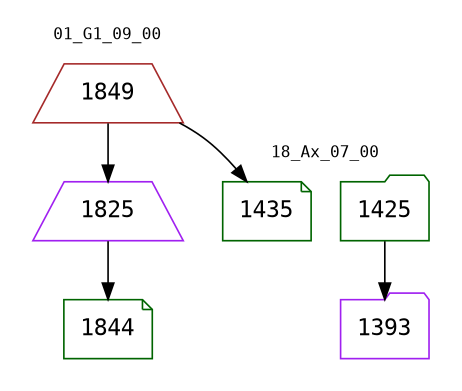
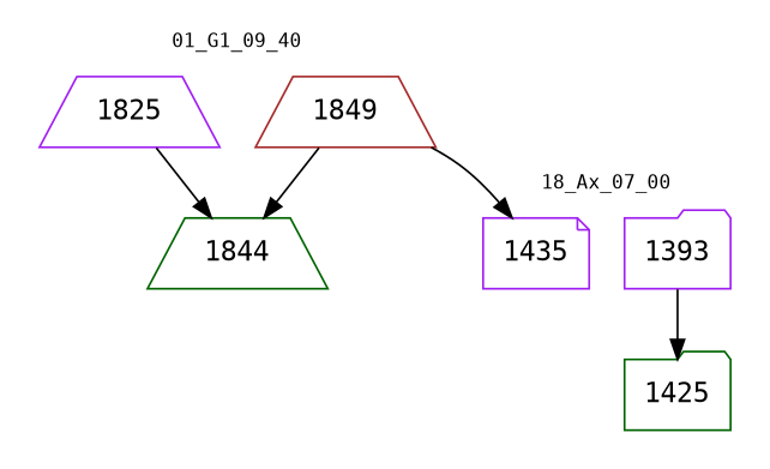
  digraph {
    fontname="DejaVu Sans Mono"
    node [color=purple fontname="DejaVu Sans Mono" shape=folder]
    edge [color=black fontname="DejaVu Sans Mono"]
    n1 [color=darkgreen label=1425]
    n2 [label=1393]
-   n3 [color=darkgreen label=1435 shape=note]
+   n3 [label=1435 shape=note]
    n4 [color=brown label=1849 shape=trapezium]
    n5 [label=1825 shape=trapezium]
-   n6 [color=darkgreen label=1844 shape=note]
+   n6 [color=darkgreen label=1844 shape=trapezium]
    subgraph cluster_1 {
      color=white
      fontsize=10
      label="18_Ax_07_00"
      n1
      n2
      n3
    }
    subgraph cluster_2 {
      color=white
      fontsize=10
-     label="01_G1_09_00"
+     label="01_G1_09_40"
      n4
      n5
      n6
    }
-   n1 -> n2
+   n2 -> n1
    n4 -> n3
-   n4 -> n5
+   n4 -> n6
    n5 -> n6
  }
